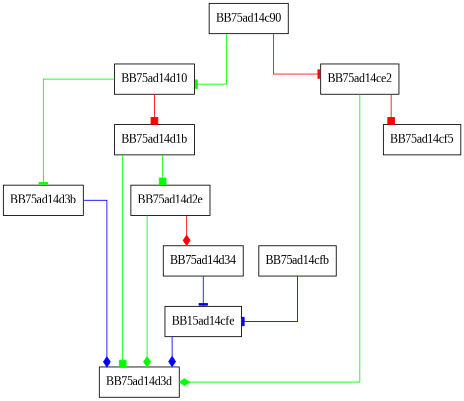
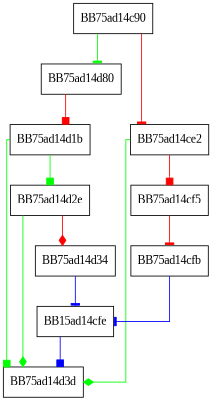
  digraph {
    fontname="Liberation Serif"
    splines=ortho
    node [fontname="Liberation Serif" shape=box]
    edge [arrowhead=tee color=green fontname="Liberation Serif"]
    BB75ad14c90
-   BB75ad14d10
+   BB75ad14d10 [label=BB75ad14d80]
    BB75ad14ce2
-   BB75ad14d3b
    BB75ad14d1b
    BB75ad14d3d
    BB75ad14cf5
    BB75ad14d2e
    BB75ad14cfb
    n10 [label=BB15ad14cfe]
    BB75ad14d34
    BB75ad14c90 -> BB75ad14d10
    BB75ad14c90 -> BB75ad14ce2 [color=red]
-   BB75ad14d10 -> BB75ad14d3b
    BB75ad14d10 -> BB75ad14d1b [arrowhead=box color=red]
    BB75ad14ce2 -> BB75ad14d3d [arrowhead=diamond]
    BB75ad14ce2 -> BB75ad14cf5 [arrowhead=box color=red]
-   BB75ad14d3b -> BB75ad14d3d [arrowhead=diamond color=blue]
    BB75ad14d1b -> BB75ad14d3d [arrowhead=box]
    BB75ad14d1b -> BB75ad14d2e [arrowhead=box]
+   BB75ad14cf5 -> BB75ad14cfb [color=red]
    BB75ad14d2e -> BB75ad14d3d [arrowhead=diamond]
    BB75ad14d2e -> BB75ad14d34 [arrowhead=diamond color=red]
    BB75ad14cfb -> n10 [color=blue]
-   n10 -> BB75ad14d3d [arrowhead=diamond color=blue]
+   n10 -> BB75ad14d3d [arrowhead=box color=blue]
    BB75ad14d34 -> n10 [color=blue]
  }
